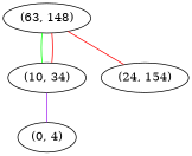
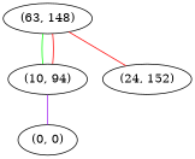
  graph {
    edge [color=red weight=1]
    n1 [label="(63, 148)"]
-   "(10, 94)" [label="(10, 34)"]
-   "(24, 154)"
-   "(0, 0)" [label="(0, 4)"]
+   "(10, 94)"
+   "(24, 154)" [label="(24, 152)"]
+   "(0, 0)"
    n1 -- "(10, 94)" [color=green weight=2]
    n1 -- "(10, 94)"
    n1 -- "(24, 154)"
    "(10, 94)" -- "(0, 0)" [color=purple weight=4]
  }
